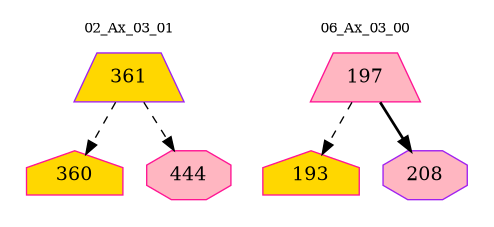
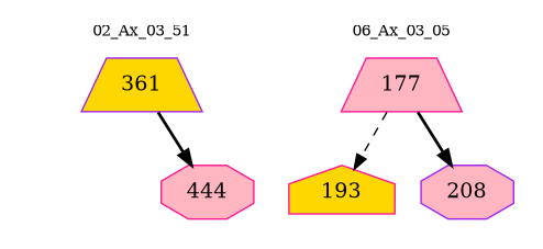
  digraph {
    node [color=deeppink fillcolor=gold shape=trapezium style=filled]
    edge [color=black style=dashed]
    n1 [color=purple label=361]
-   n2 [label=360 shape=house]
    n3 [fillcolor=lightpink label=444 shape=octagon]
-   n4 [fillcolor=lightpink label=197]
+   n4 [fillcolor=lightpink label=177]
    n5 [label=193 shape=house]
    n6 [color=purple fillcolor=lightpink label=208 shape=octagon]
    subgraph cluster_1 {
      color=white
      fontsize=10
-     label="02_Ax_03_01"
+     label="02_Ax_03_51"
      n1
-     n2
      n3
    }
    subgraph cluster_2 {
      color=white
      fontsize=10
-     label="06_Ax_03_00"
+     label="06_Ax_03_05"
      n4
      n5
      n6
    }
-   n1 -> n2
-   n1 -> n3
+   n1 -> n3 [style=bold]
    n4 -> n5
    n4 -> n6 [style=bold]
  }
